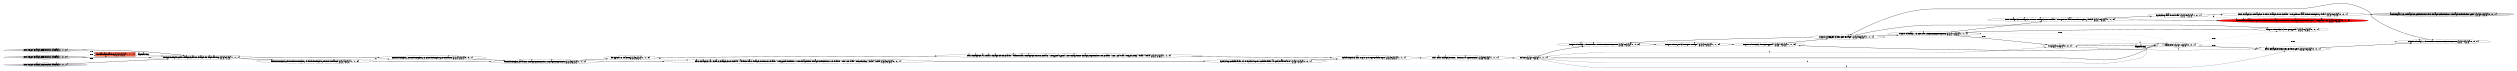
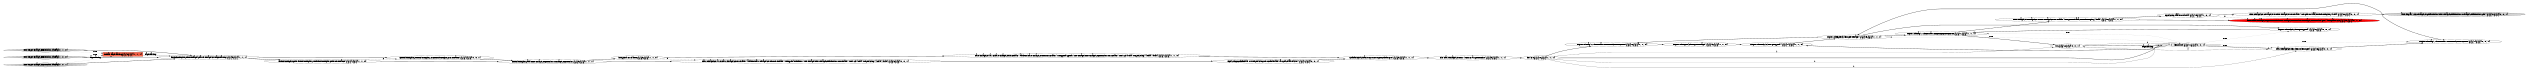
  digraph {
    rankdir=LR
    node [fillcolor=white shape=ellipse style=filled]
    edge [style=bold]
    n1 [label="List<RawMessageSet.Item> items = raw.getItemList()@@@9@@@['1', '1', '1']"]
    n2 [label="int i = 0@@@10@@@['1', '1', '1']"]
    n3 [label="output.writeTag(1,WireFormat.WIRETYPE_START_GROUP)@@@12@@@['1', '1', '0']"]
    n4 [label="i++@@@12@@@['0', '0', '1']"]
-   n5 [label="i < items.size()@@@11@@@['0', '0', '1']"]
+   n5 [label="i < items.size()@@@11@@@['0', '0', '1']" shape=diamond]
    n6 [label="RawMessageSet.Item item = items.get(i)@@@13@@@['0', '0', '1']"]
    n7 [label="int typeId1 = 1545008@@@6@@@['1', '1', '0']"]
    n8 [label="RawMessageSet raw = RawMessageSet.newBuilder().addItem(RawMessageSet.Item.newBuilder().setTypeId(typeId1).setMessage(TestMessageSetExtension1.newBuilder().setI(123).build().toByteString()).build()).build()@@@7@@@['1', '1', '0']"]
    n9 [label="RawMessageSet raw = RawMessageSet.newBuilder().addItem(RawMessageSet.Item.newBuilder().setTypeId(TYPE_ID_1).setMessage(TestMessageSetExtension1.newBuilder().setI(123).build().toByteString()).build()).build()@@@6@@@['0', '0', '1']"]
    n10 [label="CodedOutputStream output = out.getCodedOutput()@@@8@@@['1', '1', '1']"]
    n11 [label="ByteString.CodedBuilder out = ByteString.newCodedBuilder(raw.getSerializedSize())@@@7@@@['0', '0', '1']"]
    n12 [label="extensionRegistry.add(TestMessageSetExtension1.messageSetExtension)@@@5@@@['1', '1', '1']"]
    n13 [label="ByteString data = out.build()@@@19@@@['1', '0', '1']"]
    n14 [label="TestMessageSet messageSet = TestMessageSet.newBuilder().mergeFrom(data,extensionRegistry).build()@@@20@@@['0', '0', '1']"]
    n15 [fillcolor=red label="assertThat(messageSet.getExtension(TestMessageSetExtension1.messageSetExtension).getI()).isEqualTo(123)@@@19@@@['0', '1', '0']"]
    n16 [fillcolor=lightgray label="assertEquals(123,messageSet.getExtension(TestMessageSetExtension1.messageSetExtension).getI())@@@21@@@['0', '0', '1']"]
    n17 [label="output.writeBytes(3,item.getMessage())@@@13@@@['1', '1', '0']"]
    n18 [label="output.writeInt32(2,item.getTypeId())@@@14@@@['1', '1', '0']"]
    n19 [label="output.writeBytes(3,item.getMessage())@@@15@@@['1', '1', '1']"]
    n20 [label="output.writeInt32(2,item.getTypeId())@@@16@@@['0', '0', '1']"]
    n21 [label="output.writeTag(1,WireFormat.WIRETYPE_END_GROUP)@@@17@@@['1', '1', '1']"]
    n22 [label="output.writeTag(1,WireFormat.WIRETYPE_START_GROUP)@@@14@@@['0', '0', '1']"]
    n23 [fillcolor=lightgray label="testMergeMessageSetExtensionWithFlag['0', '1', '0']" shape=diamond]
    n24 [label="ExtensionRegistryLite.setEagerlyParseMessageSets(eagerParsing)@@@3@@@['1', '1', '1']"]
    n25 [fillcolor=tomato label="boolean eagerParsing@@@2@@@['1', '1', '1']" shape=box]
    n26 [label="ExtensionRegistry extensionRegistry = ExtensionRegistry.newInstance()@@@4@@@['0', '0', '1']"]
    n27 [label="ExtensionRegistryLite extensionRegistry = ExtensionRegistryLite.newInstance()@@@4@@@['1', '1', '0']"]
    n28 [fillcolor=lightgray label="testMergeMessageSetExtensionWithFlag['1', '0', '0']" shape=diamond]
    n29 [label="TestMessageSet messageSet = TestMessageSet.newBuilder().mergeFrom(data,extensionRegistry).build()@@@18@@@['1', '1', '0']"]
    n30 [fillcolor=lightgray label="testMergeMessageSetExtensionWithFlag['0', '0', '1']" shape=diamond]
    n1 -> n2
    n2 -> n3
    n2 -> n4 [label=i style=solid]
    n2 -> n5
    n2 -> n5 [label=i style=solid]
    n2 -> n6 [label=i style=solid]
    n3 -> n17
    n4 -> n5 [label=i style=solid]
    n4 -> n5
    n4 -> n6 [label=i style=solid]
    n5 -> n4 [label=eagerParsing style=dotted]
    n5 -> n6 [label=true style=dotted]
    n5 -> n6
    n5 -> n18
    n5 -> n19 [label=true style=dotted]
    n5 -> n20 [label=true style=dotted]
    n5 -> n21 [label=true style=dotted]
    n5 -> n22 [label=true style=dotted]
    n6 -> n22
    n7 -> n8
    n7 -> n9 [label=0 style=dashed]
    n8 -> n10
    n9 -> n11
    n10 -> n1
    n11 -> n10
    n12 -> n7
    n12 -> n9
    n13 -> n14
    n13 -> n15 [label=0 style=dashed]
    n14 -> n16
    n17 -> n18
    n18 -> n19
    n19 -> n3
    n19 -> n20
    n19 -> n21
    n20 -> n21
    n21 -> n4
    n21 -> n29
    n22 -> n19
    n23 -> n24
    n23 -> n25 [label=true style=dotted]
    n24 -> n26
    n24 -> n27
    n25 -> n24 [label=eagerParsing style=solid]
    n26 -> n12
    n27 -> n12
    n27 -> n26 [label=0 style=dashed]
    n28 -> n24
    n28 -> n25 [label=true style=dotted]
    n29 -> n13
    n29 -> n15
    n30 -> n24
-   n30 -> n25 [label=true style=dotted]
+   n30 -> n25 [label=eagerParsing style=dotted]
  }
